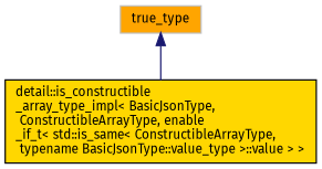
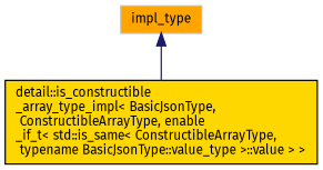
  digraph {
    fontname="Fira Sans"
    node [fontname="Fira Sans" fontsize=10 shape=record style=filled]
    n1 [color=black fillcolor=gold fontcolor=black height=0.2 label="detail::is_constructible\l_array_type_impl\< BasicJsonType,\l ConstructibleArrayType, enable\l_if_t\< std::is_same\< ConstructibleArrayType,\l typename BasicJsonType::value_type \>::value \> \>" width=0.4]
-   n2 [color=grey75 fillcolor=orange height=0.2 label=true_type width=0.4]
+   n2 [color=grey75 fillcolor=orange height=0.2 label=impl_type width=0.4]
    n2 -> n1 [color=midnightblue dir=back fontname="Fira Sans" fontsize=10 labelfontname=Helvetica labelfontsize=10 style=solid]
  }
